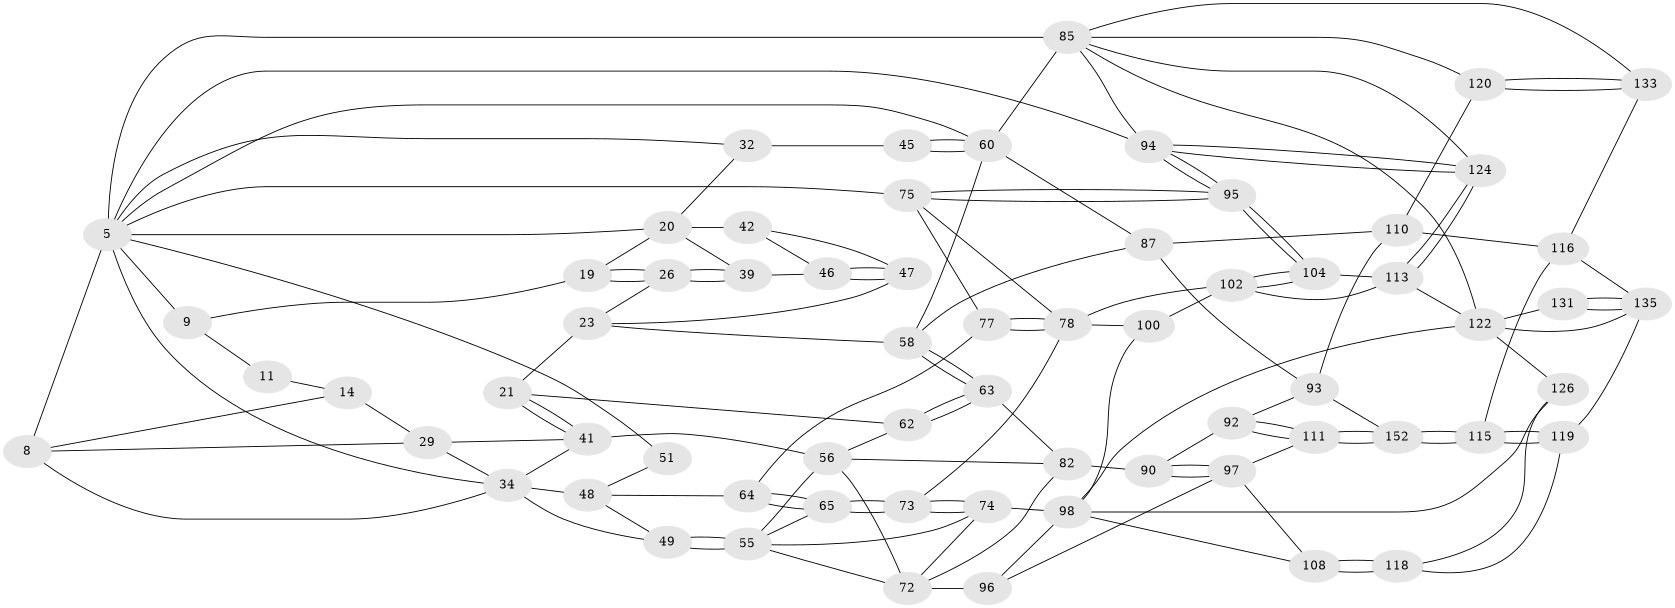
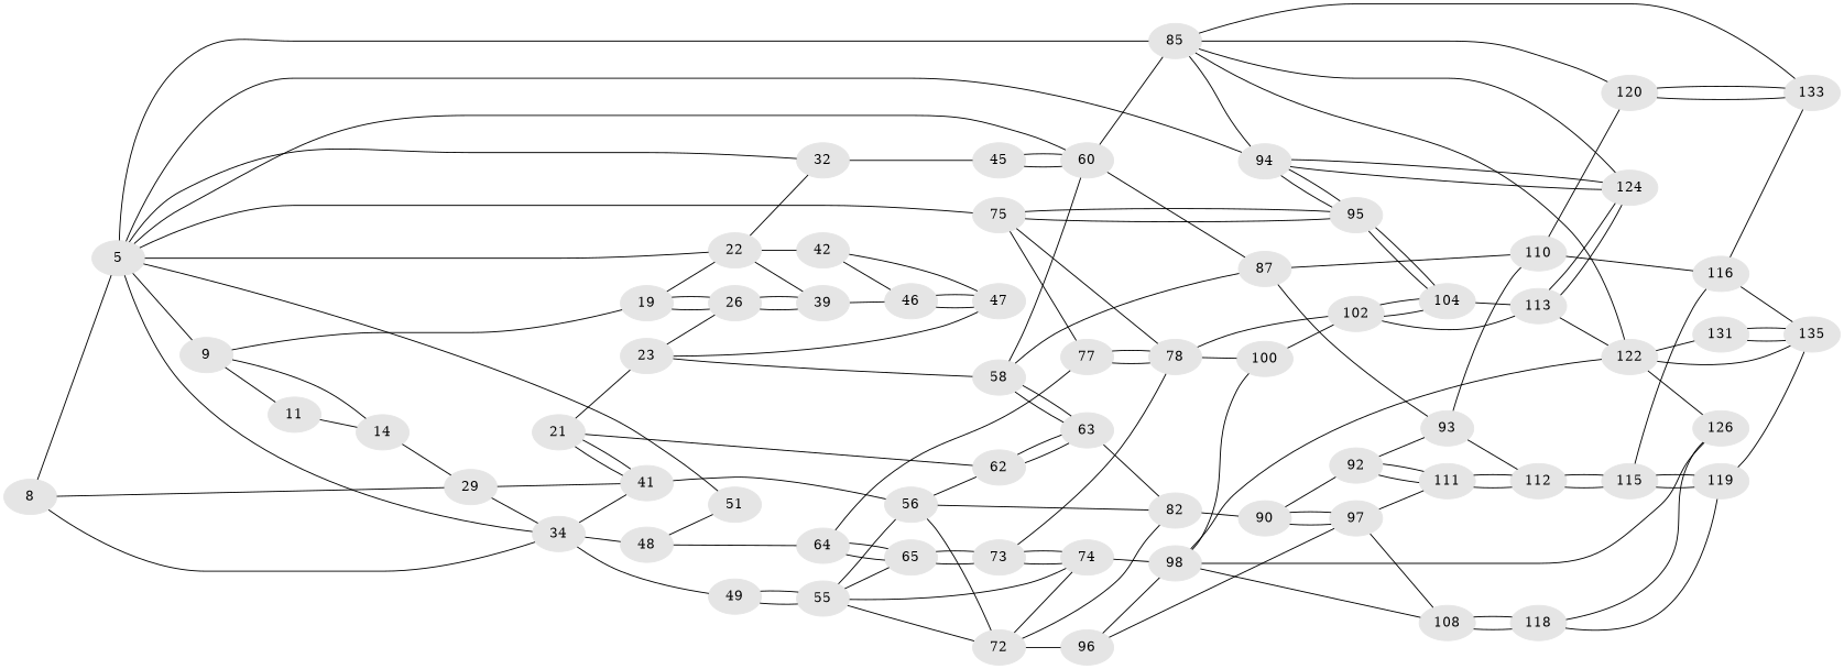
  graph {
    rankdir=LR
    node [color=gray90 style=filled]
    n1 [label=8 super="+4+13"]
    5 [super="+6+36"]
    14
    29 [super="+30"]
    34 [super="+38+35"]
    9 [super="+17"]
    11 [super="+15+12"]
    19
-   20 [super="+31"]
+   20 [super="+31" label=22]
    32
    51
    60 [super="+69"]
    75 [super="+76"]
    85 [super="+86"]
    94
    41 [super="+53"]
    48 [super="+52"]
    49
    39
    42 [super="+43"]
    45
    87 [super="+88"]
    77
    78 [super="+79+89"]
    95
    120
    122 [super="+129"]
    124 [super="+125"]
    133
    26
    21 [super="+22"]
    23 [super="+57+24"]
    62
    46
    47
    58 [super="+59"]
    56 [super="+67"]
    63
    64
    55 [super="+66"]
    72 [super="+80"]
    82 [super="+83"]
    65
    74 [super="+84"]
    73
    96
    98 [super="+99+101"]
    90 [super="+91"]
    93 [super="+109"]
    110 [super="+117"]
    97 [super="+105"]
    100
    102 [super="+103"]
    108
    126 [super="+127"]
    104
    113 [super="+114"]
    92
    135 [super="+137"]
    131
-   112 [label=152]
+   112
    116 [super="+132"]
    111
    115
    118
    119
    n1 -- 5
-   n1 -- 14
+   9 -- 14
    n1 -- 29
    n1 -- 34
    5 -- 34
    5 -- 9
    5 -- 20
    5 -- 32
    5 -- 51 [weight=2]
    5 -- 60
    5 -- 75
    5 -- 85
    5 -- 94
    14 -- 29
    29 -- 34
    29 -- 41
    34 -- 41
    34 -- 48
    34 -- 49
    9 -- 11
    9 -- 19
    11 -- 14
    19 -- 20
    19 -- 26
    19 -- 26
    20 -- 32
    20 -- 39
    20 -- 42
    32 -- 45
    60 -- 85
    60 -- 87
    75 -- 77
    75 -- 78
    75 -- 95
    75 -- 95
    85 -- 94
    85 -- 120
    85 -- 122
    85 -- 124
    85 -- 133
    94 -- 95
    94 -- 95
    94 -- 124
    94 -- 124
    41 -- 56
    48 -- 51
-   48 -- 49
    48 -- 64
    49 -- 55
    49 -- 55
    39 -- 46
    42 -- 46
    42 -- 47
    45 -- 60
    45 -- 60
    87 -- 93
    87 -- 110
    77 -- 78
    77 -- 78
    78 -- 100
    78 -- 102
    95 -- 104
    95 -- 104
    120 -- 133
    120 -- 133
    122 -- 126
    122 -- 135
    122 -- 131
    26 -- 39
    26 -- 39
    21 -- 41
    21 -- 41
    21 -- 23
    21 -- 62
    23 -- 26
    23 -- 47
    23 -- 58
    62 -- 63
    62 -- 63
    46 -- 47
    46 -- 47
    58 -- 60
    58 -- 87
    58 -- 63
    58 -- 63
    56 -- 62
    56 -- 72
    56 -- 82
    63 -- 82
    64 -- 77
    64 -- 65
    64 -- 65
    55 -- 56
    55 -- 72
    55 -- 65
    55 -- 74
    72 -- 82
    72 -- 74
    72 -- 96
    82 -- 90
    65 -- 73
    65 -- 73
    74 -- 98
    73 -- 78
    73 -- 74
    73 -- 74
    96 -- 98
    96 -- 97
    98 -- 122
    98 -- 100
    98 -- 108
    98 -- 126 [weight=2]
    90 -- 97 [weight=2]
    90 -- 97
    90 -- 92
    93 -- 110
    93 -- 112
    110 -- 120
    110 -- 116
    97 -- 108
    97 -- 111
    100 -- 102
    102 -- 104
    102 -- 104
    102 -- 113
    108 -- 118
    108 -- 118
    104 -- 113
    113 -- 122
    113 -- 124 [weight=2]
    113 -- 124
    92 -- 93
    92 -- 111
    92 -- 111
    131 -- 135
    131 -- 135
    112 -- 115
    112 -- 115
    116 -- 133
    116 -- 135
    111 -- 112
    111 -- 112
    115 -- 116
    115 -- 119
    115 -- 119
    118 -- 126
    118 -- 119
    119 -- 135
  }
